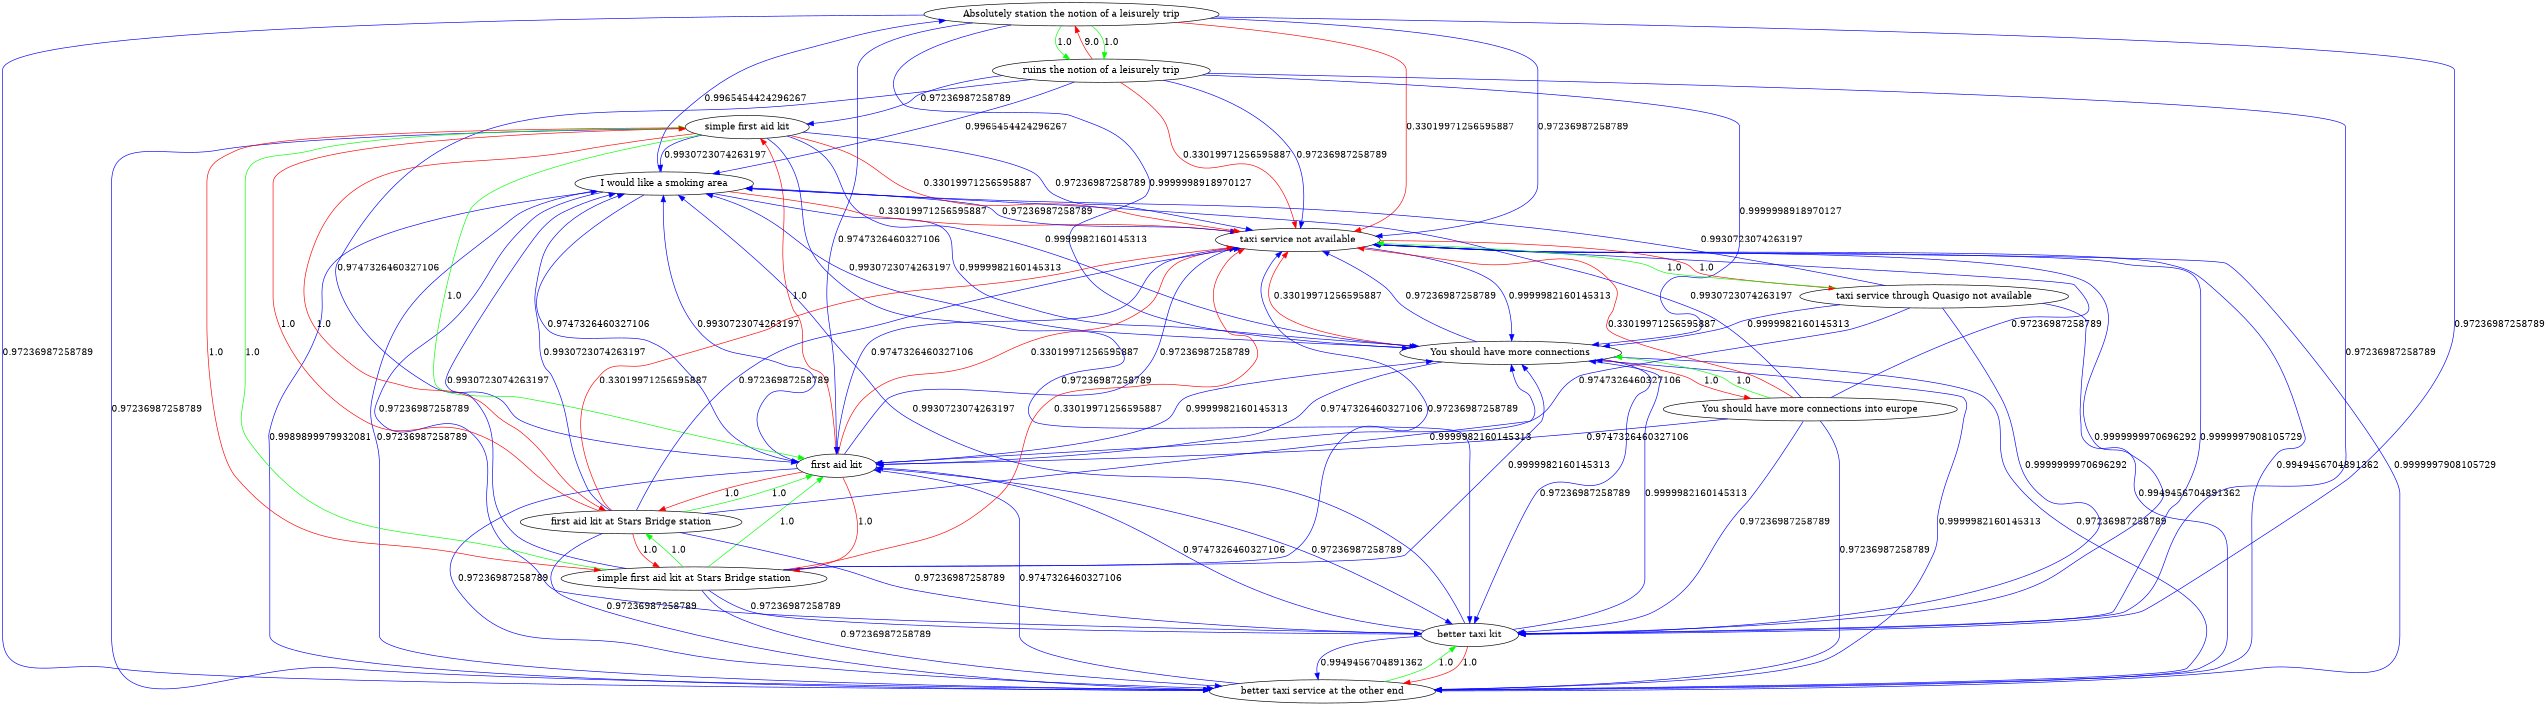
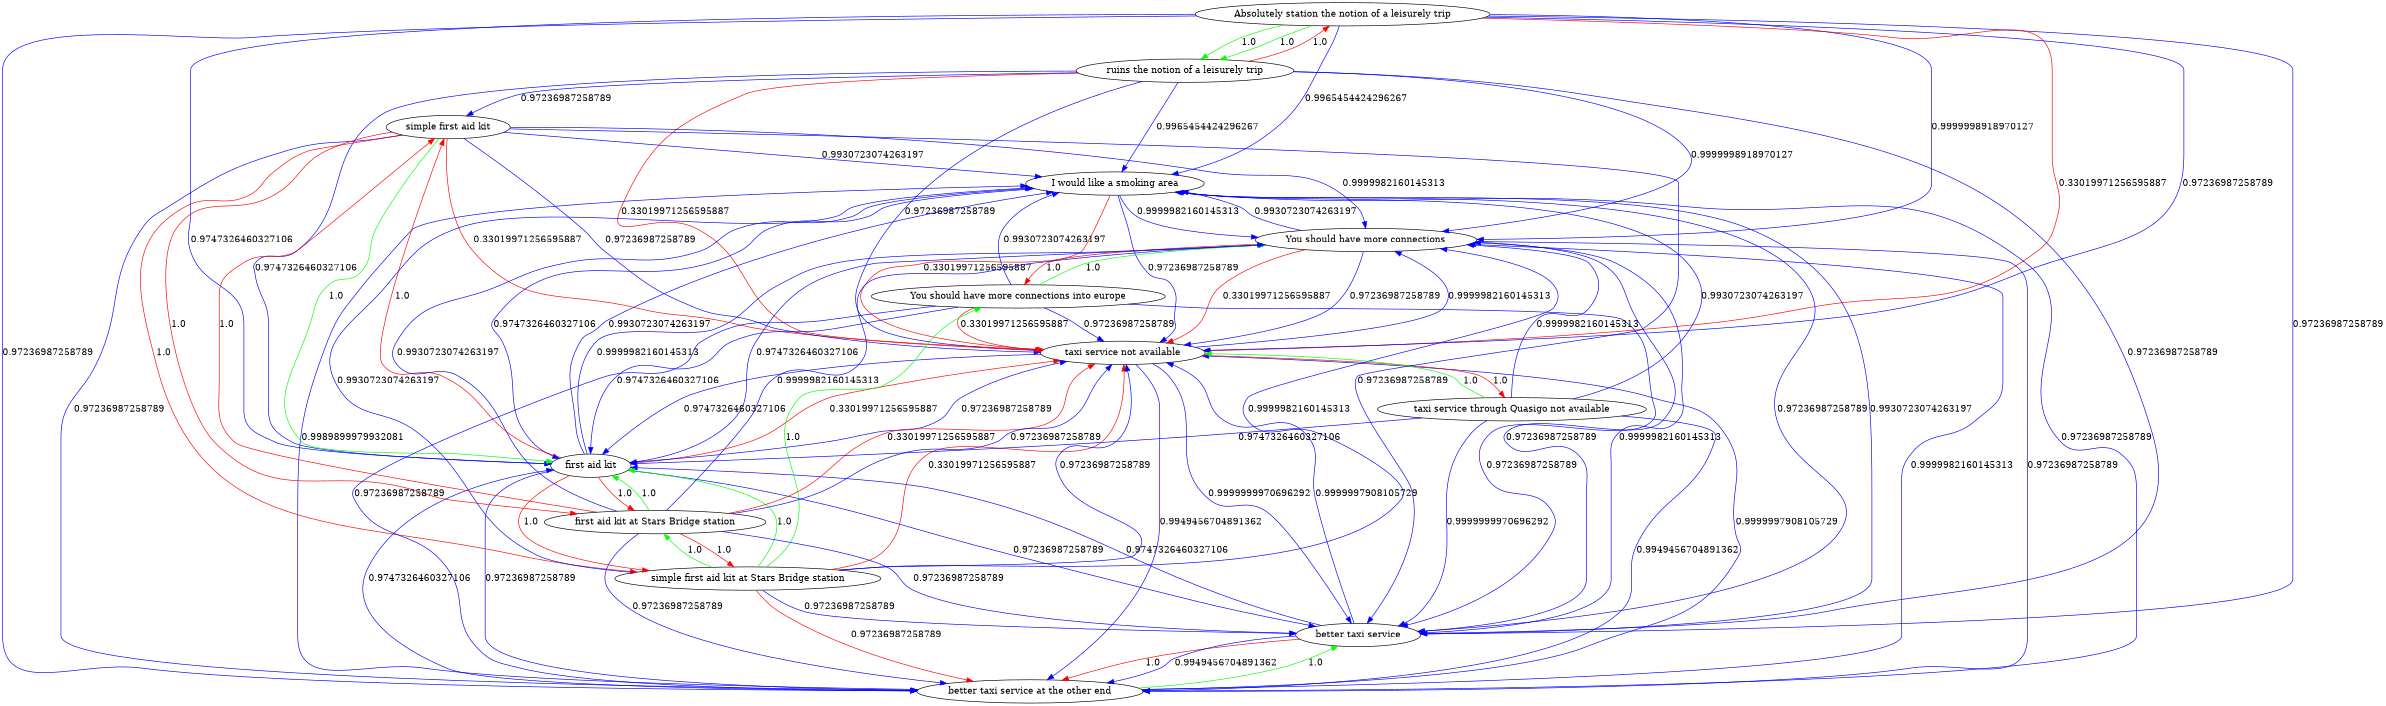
  digraph {
    edge [color=blue]
    n1 [label="Absolutely station the notion of a leisurely trip"]
    "ruins the notion of a leisurely trip"
    "I would like a smoking area"
    "You should have more connections"
    "better taxi service at the other end"
-   "better taxi service" [label="better taxi kit"]
+   "better taxi service"
    "first aid kit"
    "taxi service not available"
    "simple first aid kit"
    "You should have more connections into europe"
    "simple first aid kit at Stars Bridge station"
    "first aid kit at Stars Bridge station"
    "taxi service through Quasigo not available"
    n1 -> "ruins the notion of a leisurely trip" [color=green label=1.0]
    n1 -> "ruins the notion of a leisurely trip" [color=green label=1.0]
-   "I would like a smoking area" -> n1 [label=0.9965454424296267]
+   n1 -> "I would like a smoking area" [label=0.9965454424296267]
    n1 -> "You should have more connections" [label=0.9999998918970127]
    n1 -> "better taxi service at the other end" [label=0.97236987258789]
    n1 -> "better taxi service" [label=0.97236987258789]
    n1 -> "first aid kit" [label=0.9747326460327106]
    n1 -> "taxi service not available" [color=red label=0.33019971256595887]
    n1 -> "taxi service not available" [label=0.97236987258789]
-   "ruins the notion of a leisurely trip" -> n1 [color=red label=9.0]
+   "ruins the notion of a leisurely trip" -> n1 [color=red label=1.0]
    "ruins the notion of a leisurely trip" -> "I would like a smoking area" [label=0.9965454424296267]
    "ruins the notion of a leisurely trip" -> "You should have more connections" [label=0.9999998918970127]
    "ruins the notion of a leisurely trip" -> "better taxi service" [label=0.97236987258789]
    "ruins the notion of a leisurely trip" -> "first aid kit" [label=0.9747326460327106]
    "ruins the notion of a leisurely trip" -> "taxi service not available" [color=red label=0.33019971256595887]
    "ruins the notion of a leisurely trip" -> "taxi service not available" [label=0.97236987258789]
    "ruins the notion of a leisurely trip" -> "simple first aid kit" [label=0.97236987258789]
    "I would like a smoking area" -> "You should have more connections" [label=0.9999982160145313]
    "I would like a smoking area" -> "better taxi service at the other end" [label=0.97236987258789]
    "I would like a smoking area" -> "better taxi service" [label=0.97236987258789]
    "I would like a smoking area" -> "first aid kit" [label=0.9747326460327106]
    "I would like a smoking area" -> "taxi service not available" [color=red label=0.33019971256595887]
    "I would like a smoking area" -> "taxi service not available" [label=0.97236987258789]
    "You should have more connections" -> "I would like a smoking area" [label=0.9930723074263197]
    "You should have more connections" -> "better taxi service at the other end" [label=0.97236987258789]
    "You should have more connections" -> "better taxi service" [label=0.97236987258789]
    "You should have more connections" -> "first aid kit" [label=0.9747326460327106]
    "You should have more connections" -> "taxi service not available" [color=red label=0.33019971256595887]
    "You should have more connections" -> "taxi service not available" [label=0.97236987258789]
    "You should have more connections" -> "You should have more connections into europe" [color=red label=1.0]
    "better taxi service at the other end" -> "I would like a smoking area" [label=0.9989899979932081]
    "better taxi service at the other end" -> "You should have more connections" [label=0.9999982160145313]
    "better taxi service at the other end" -> "better taxi service" [color=green label=1.0]
    "better taxi service at the other end" -> "first aid kit" [label=0.9747326460327106]
    "better taxi service at the other end" -> "taxi service not available" [label=0.9999997908105729]
    "better taxi service" -> "I would like a smoking area" [label=0.9930723074263197]
    "better taxi service" -> "You should have more connections" [label=0.9999982160145313]
    "better taxi service" -> "better taxi service at the other end" [color=red label=1.0]
    "better taxi service" -> "better taxi service at the other end" [label=0.9949456704891362]
    "better taxi service" -> "first aid kit" [label=0.9747326460327106]
    "better taxi service" -> "taxi service not available" [label=0.9999997908105729]
    "first aid kit" -> "I would like a smoking area" [label=0.9930723074263197]
    "first aid kit" -> "You should have more connections" [label=0.9999982160145313]
    "first aid kit" -> "better taxi service at the other end" [label=0.97236987258789]
    "first aid kit" -> "better taxi service" [label=0.97236987258789]
    "first aid kit" -> "taxi service not available" [color=red label=0.33019971256595887]
    "first aid kit" -> "taxi service not available" [label=0.97236987258789]
    "first aid kit" -> "simple first aid kit" [color=red label=1.0]
    "first aid kit" -> "simple first aid kit at Stars Bridge station" [color=red label=1.0]
    "first aid kit" -> "first aid kit at Stars Bridge station" [color=red label=1.0]
    "taxi service not available" -> "You should have more connections" [label=0.9999982160145313]
    "taxi service not available" -> "better taxi service at the other end" [label=0.9949456704891362]
    "taxi service not available" -> "better taxi service" [label=0.9999999970696292]
    "taxi service not available" -> "first aid kit" [label=0.9747326460327106]
    "taxi service not available" -> "taxi service through Quasigo not available" [color=red label=1.0]
    "simple first aid kit" -> "I would like a smoking area" [label=0.9930723074263197]
    "simple first aid kit" -> "You should have more connections" [label=0.9999982160145313]
    "simple first aid kit" -> "better taxi service at the other end" [label=0.97236987258789]
    "simple first aid kit" -> "better taxi service" [label=0.97236987258789]
    "simple first aid kit" -> "first aid kit" [color=green label=1.0]
    "simple first aid kit" -> "taxi service not available" [color=red label=0.33019971256595887]
    "simple first aid kit" -> "taxi service not available" [label=0.97236987258789]
    "simple first aid kit" -> "simple first aid kit at Stars Bridge station" [color=red label=1.0]
    "simple first aid kit" -> "first aid kit at Stars Bridge station" [color=red label=1.0]
    "You should have more connections into europe" -> "I would like a smoking area" [label=0.9930723074263197]
    "You should have more connections into europe" -> "You should have more connections" [color=green label=1.0]
    "You should have more connections into europe" -> "better taxi service at the other end" [label=0.97236987258789]
    "You should have more connections into europe" -> "better taxi service" [label=0.97236987258789]
    "You should have more connections into europe" -> "first aid kit" [label=0.9747326460327106]
    "You should have more connections into europe" -> "taxi service not available" [color=red label=0.33019971256595887]
    "You should have more connections into europe" -> "taxi service not available" [label=0.97236987258789]
    "simple first aid kit at Stars Bridge station" -> "I would like a smoking area" [label=0.9930723074263197]
    "simple first aid kit at Stars Bridge station" -> "You should have more connections" [label=0.9999982160145313]
-   "simple first aid kit at Stars Bridge station" -> "better taxi service at the other end" [label=0.97236987258789]
+   "simple first aid kit at Stars Bridge station" -> "better taxi service at the other end" [color=red label=0.97236987258789]
    "simple first aid kit at Stars Bridge station" -> "better taxi service" [label=0.97236987258789]
    "simple first aid kit at Stars Bridge station" -> "first aid kit" [color=green label=1.0]
    "simple first aid kit at Stars Bridge station" -> "taxi service not available" [color=red label=0.33019971256595887]
    "simple first aid kit at Stars Bridge station" -> "taxi service not available" [label=0.97236987258789]
-   "simple first aid kit at Stars Bridge station" -> "simple first aid kit" [color=green label=1.0]
+   "simple first aid kit at Stars Bridge station" -> "You should have more connections into europe" [color=green label=1.0]
    "simple first aid kit at Stars Bridge station" -> "first aid kit at Stars Bridge station" [color=green label=1.0]
    "first aid kit at Stars Bridge station" -> "I would like a smoking area" [label=0.9930723074263197]
    "first aid kit at Stars Bridge station" -> "You should have more connections" [label=0.9999982160145313]
    "first aid kit at Stars Bridge station" -> "better taxi service at the other end" [label=0.97236987258789]
    "first aid kit at Stars Bridge station" -> "better taxi service" [label=0.97236987258789]
    "first aid kit at Stars Bridge station" -> "first aid kit" [color=green label=1.0]
    "first aid kit at Stars Bridge station" -> "taxi service not available" [color=red label=0.33019971256595887]
    "first aid kit at Stars Bridge station" -> "taxi service not available" [label=0.97236987258789]
    "first aid kit at Stars Bridge station" -> "simple first aid kit" [color=red label=1.0]
    "first aid kit at Stars Bridge station" -> "simple first aid kit at Stars Bridge station" [color=red label=1.0]
    "taxi service through Quasigo not available" -> "I would like a smoking area" [label=0.9930723074263197]
    "taxi service through Quasigo not available" -> "You should have more connections" [label=0.9999982160145313]
    "taxi service through Quasigo not available" -> "better taxi service at the other end" [label=0.9949456704891362]
    "taxi service through Quasigo not available" -> "better taxi service" [label=0.9999999970696292]
    "taxi service through Quasigo not available" -> "first aid kit" [label=0.9747326460327106]
    "taxi service through Quasigo not available" -> "taxi service not available" [color=green label=1.0]
  }
